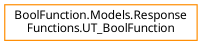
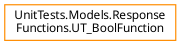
  digraph {
    rankdir=LR
    fontname="Noto Sans"
-   n1 [color=darkorange fillcolor=white fontname="Noto Sans" fontsize=10 height=0.2 label="BoolFunction.Models.Response\lFunctions.UT_BoolFunction" shape=box style=filled width=0.4]
+   n1 [color=darkorange fillcolor=white fontname="Noto Sans" fontsize=10 height=0.2 label="UnitTests.Models.Response\lFunctions.UT_BoolFunction" shape=box style=filled width=0.4]
  }
